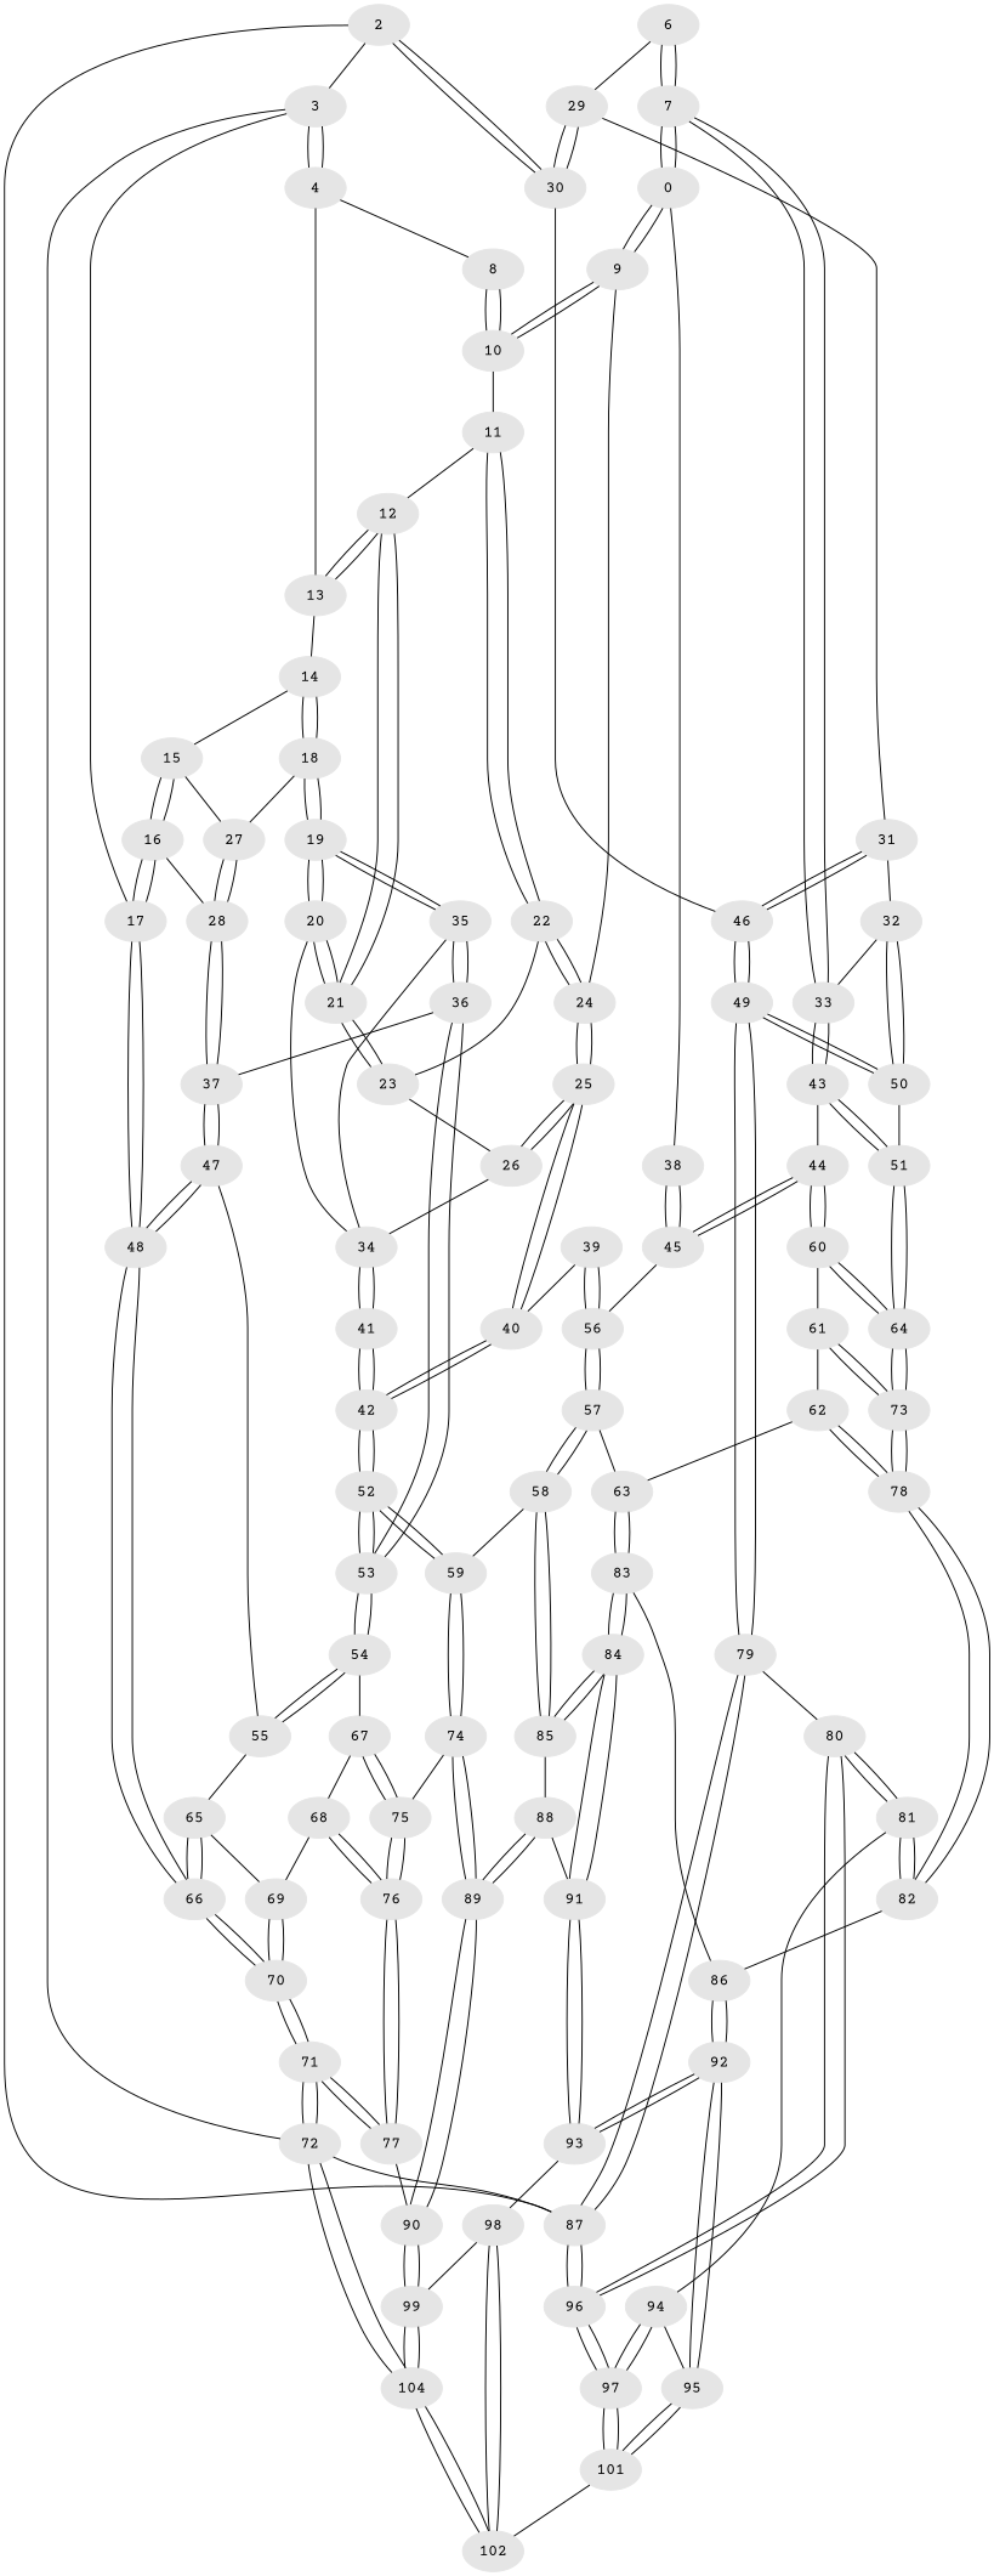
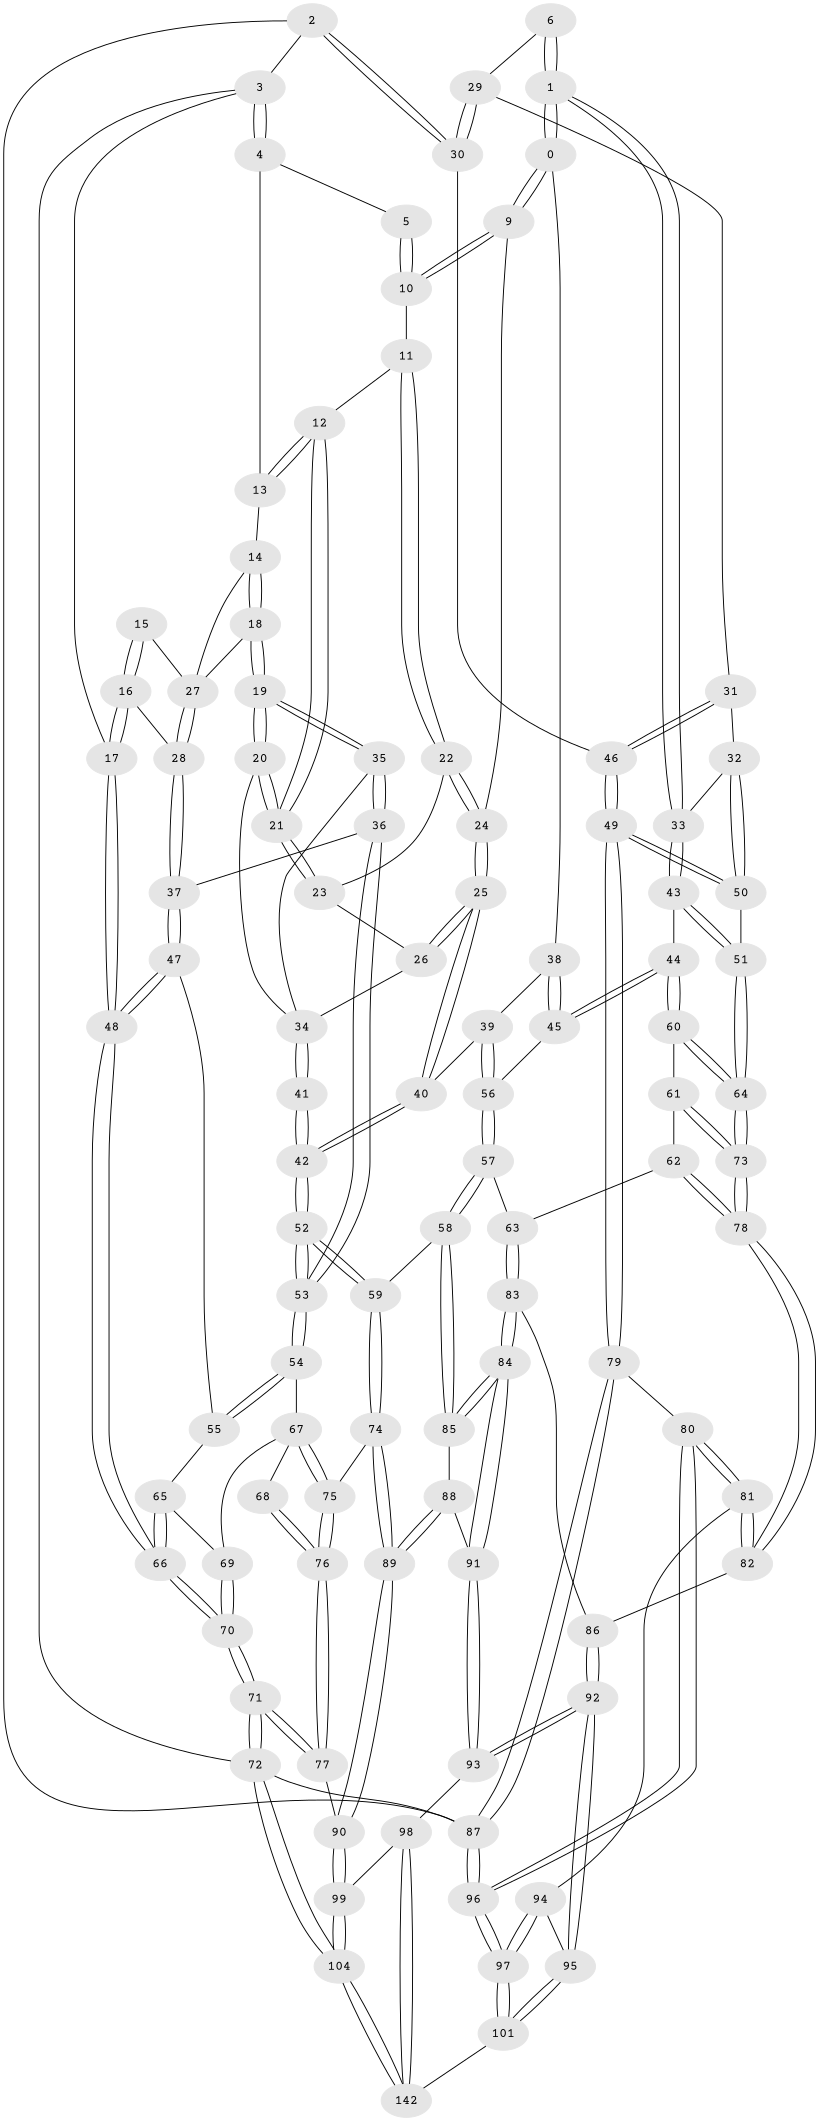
  graph {
    fontname="Courier Prime"
    node [color=gray90 fontname="Courier Prime" style=filled]
    edge [fontname="Courier Prime"]
    2
    3
    30
    87
    6
-   7
+   7 [label=1]
    29
    4
    17
    72
    46
    96
-   5 [label=8]
+   5
    13
    48
    n16 [label=104]
    10
    14
    11
    n20 [label=0]
    33
    31
    9
    38
    43
    24
    39
    45
    25
    12
    22
    21
    23
    15
    18
    16
    27
    19
    28
    37
    66
    20
    35
    34
    36
    41
    26
    40
    42
    47
    32
    49
    50
    51
    44
    53
    54
    55
    56
    57
    52
    59
    60
    64
    61
    79
    65
    70
    80
    73
    74
    67
    68
    75
    69
    58
    63
    85
    83
    88
    89
    62
    78
    82
    86
    84
    71
    76
    77
    90
-   102
+   102 [label=142]
    99
    81
    94
    97
    95
    92
    91
    93
    98
    101
    2 -- 3
    2 -- 30
    2 -- 30
    2 -- 87
    3 -- 4
    3 -- 4
    3 -- 17
    3 -- 72
    30 -- 46
    87 -- 96
    87 -- 96
    6 -- 7
    6 -- 7
    6 -- 29
    7 -- n20
    7 -- n20
    7 -- 33
    7 -- 33
    29 -- 30
    29 -- 30
    29 -- 31
    4 -- 5
    4 -- 13
    17 -- 48
    17 -- 48
    72 -- 87
    72 -- n16
    72 -- n16
    46 -- 49
    46 -- 49
    96 -- 97
    96 -- 97
    5 -- 10
    5 -- 10
    13 -- 14
    48 -- 66
    48 -- 66
    n16 -- 102
    n16 -- 102
    10 -- 11
-   14 -- 15
+   14 -- 27
    14 -- 18
    14 -- 18
    11 -- 12
    11 -- 22
    11 -- 22
    n20 -- 9
    n20 -- 9
    n20 -- 38
    33 -- 43
    33 -- 43
    31 -- 46
    31 -- 46
    31 -- 32
    9 -- 10
    9 -- 10
    9 -- 24
+   38 -- 39
    38 -- 45
    38 -- 45
    43 -- 51
    43 -- 51
    43 -- 44
    24 -- 25
    24 -- 25
    39 -- 40
    39 -- 56
    39 -- 56
    45 -- 56
    25 -- 26
    25 -- 26
    25 -- 40
    25 -- 40
    12 -- 13
    12 -- 13
    12 -- 21
    12 -- 21
    22 -- 24
    22 -- 24
    22 -- 23
    21 -- 23
    21 -- 23
    23 -- 26
    15 -- 16
    15 -- 16
    15 -- 27
    18 -- 27
    18 -- 19
    18 -- 19
    16 -- 17
    16 -- 17
    16 -- 28
    27 -- 28
    27 -- 28
    19 -- 20
    19 -- 20
    19 -- 35
    19 -- 35
    28 -- 37
    28 -- 37
    37 -- 47
    37 -- 47
    66 -- 70
    66 -- 70
    20 -- 21
    20 -- 21
    20 -- 34
    35 -- 34
    35 -- 36
    35 -- 36
    34 -- 41
    34 -- 41
    36 -- 37
    36 -- 53
    36 -- 53
    41 -- 42
    41 -- 42
    26 -- 34
    40 -- 42
    40 -- 42
    42 -- 52
    42 -- 52
    47 -- 48
    47 -- 48
    47 -- 55
    32 -- 33
    32 -- 50
    32 -- 50
    49 -- 50
    49 -- 50
    49 -- 79
    49 -- 79
    50 -- 51
    51 -- 64
    51 -- 64
    44 -- 45
    44 -- 45
    44 -- 60
    44 -- 60
    53 -- 54
    53 -- 54
    54 -- 55
    54 -- 55
    54 -- 67
    55 -- 65
    56 -- 57
    56 -- 57
    57 -- 58
    57 -- 58
    57 -- 63
    52 -- 53
    52 -- 53
    52 -- 59
    52 -- 59
    59 -- 74
    59 -- 74
    60 -- 64
    60 -- 64
    60 -- 61
    64 -- 73
    64 -- 73
    61 -- 73
    61 -- 73
    61 -- 62
    79 -- 87
    79 -- 87
    79 -- 80
    65 -- 66
    65 -- 66
    65 -- 69
    70 -- 71
    70 -- 71
    80 -- 96
    80 -- 96
    80 -- 81
    80 -- 81
    73 -- 78
    73 -- 78
    74 -- 75
    74 -- 89
    74 -- 89
    67 -- 68
    67 -- 75
    67 -- 75
-   68 -- 69
+   67 -- 69
    68 -- 76
    68 -- 76
    75 -- 76
    75 -- 76
    69 -- 70
    69 -- 70
    58 -- 59
    58 -- 85
    58 -- 85
    63 -- 83
    63 -- 83
    85 -- 88
    83 -- 86
    83 -- 84
    83 -- 84
    88 -- 89
    88 -- 89
    88 -- 91
    89 -- 90
    89 -- 90
    62 -- 63
    62 -- 78
    62 -- 78
    78 -- 82
    78 -- 82
    82 -- 86
    86 -- 92
    86 -- 92
    84 -- 85
    84 -- 85
    84 -- 91
    84 -- 91
    71 -- 72
    71 -- 72
    71 -- 77
    71 -- 77
    76 -- 77
    76 -- 77
    77 -- 90
    90 -- 99
    90 -- 99
    99 -- n16
    99 -- n16
    81 -- 82
    81 -- 82
    81 -- 94
    94 -- 97
    94 -- 97
    94 -- 95
    97 -- 101
    97 -- 101
    95 -- 101
    95 -- 101
    92 -- 95
    92 -- 95
    92 -- 93
    92 -- 93
    91 -- 93
    91 -- 93
    93 -- 98
    98 -- 102
    98 -- 102
    98 -- 99
    101 -- 102
  }
